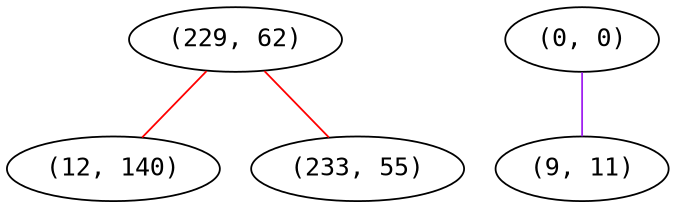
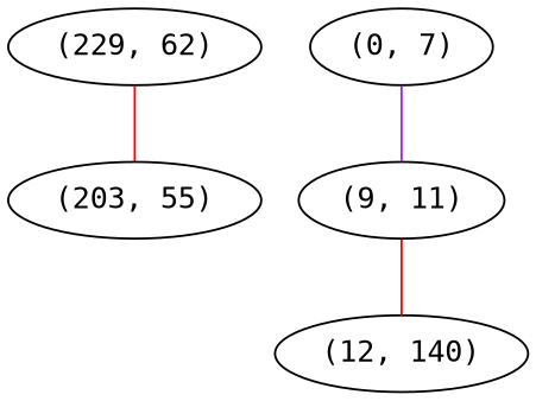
  graph {
    fontname="DejaVu Sans Mono"
    node [fontname="DejaVu Sans Mono"]
    edge [color=red fontname="DejaVu Sans Mono" weight=1]
    "(229, 62)"
    "(12, 140)"
-   "(233, 55)"
-   "(0, 0)"
+   "(233, 55)" [label="(203, 55)"]
+   "(0, 0)" [label="(0, 7)"]
    "(9, 11)"
-   "(229, 62)" -- "(12, 140)"
+   "(9, 11)" -- "(12, 140)"
    "(229, 62)" -- "(233, 55)"
    "(0, 0)" -- "(9, 11)" [color=purple weight=4]
  }
